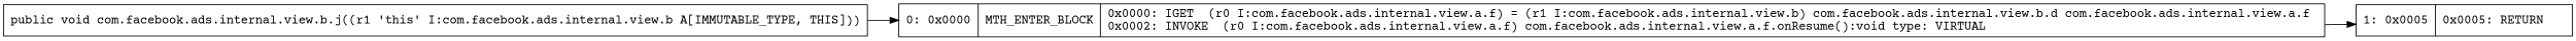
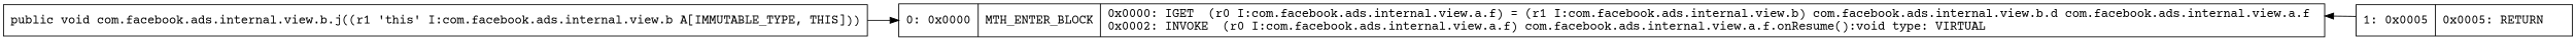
  digraph {
    rankdir=LR
    fontname="Courier Prime"
    node [shape=record fontname="Courier Prime"]
    edge [fontname="Courier Prime"]
    n1 [label="{0\:\ 0x0000|MTH_ENTER_BLOCK\l|0x0000: IGET  (r0 I:com.facebook.ads.internal.view.a.f) = (r1 I:com.facebook.ads.internal.view.b) com.facebook.ads.internal.view.b.d com.facebook.ads.internal.view.a.f \l0x0002: INVOKE  (r0 I:com.facebook.ads.internal.view.a.f) com.facebook.ads.internal.view.a.f.onResume():void type: VIRTUAL \l}"]
    n2 [label="{1\:\ 0x0005|0x0005: RETURN   \l}"]
    n3 [label="{public void com.facebook.ads.internal.view.b.j((r1 'this' I:com.facebook.ads.internal.view.b A[IMMUTABLE_TYPE, THIS])) }"]
-   n1 -> n2
+   n2 -> n1
    n3 -> n1
  }
